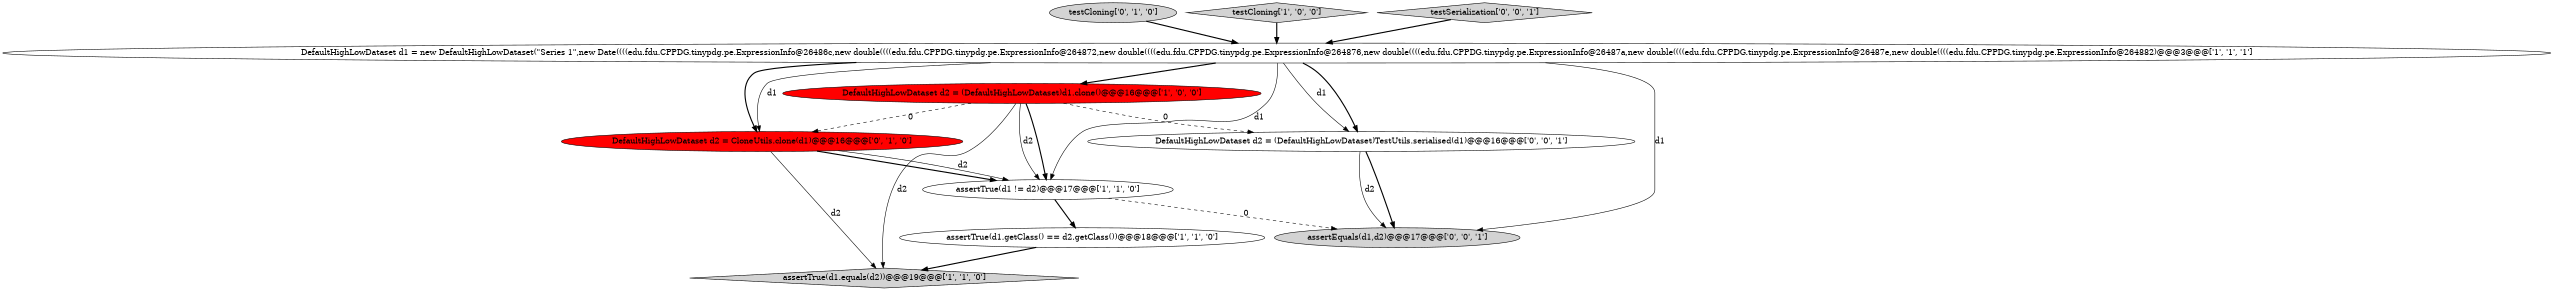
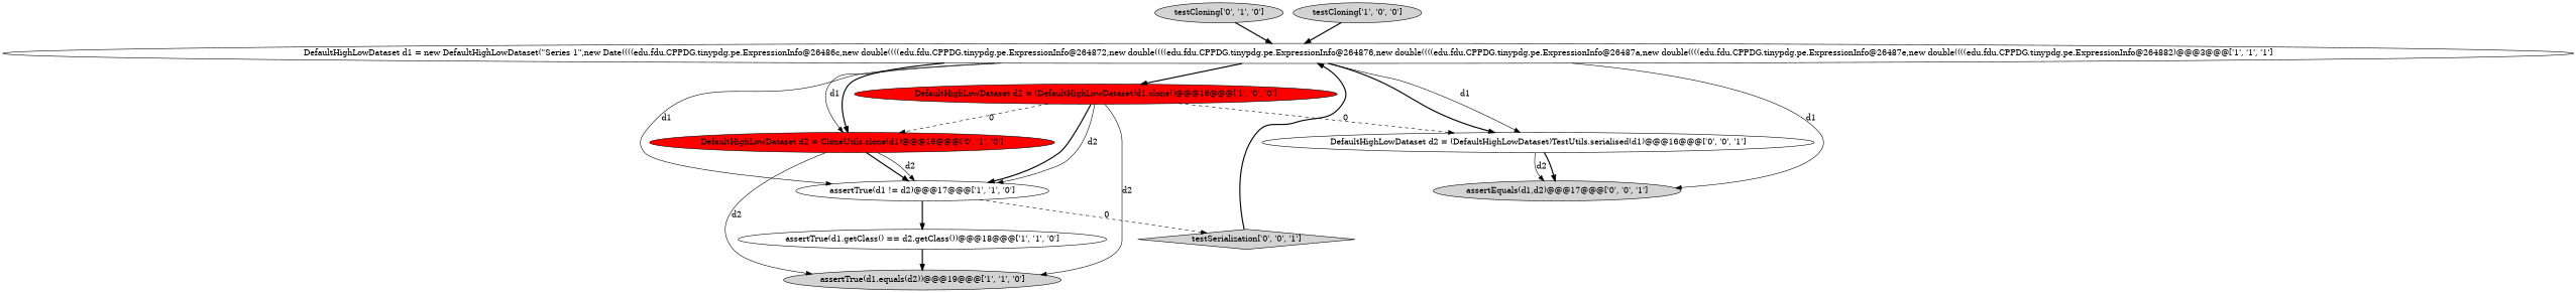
  digraph {
    node [fillcolor=lightgray shape=ellipse style=filled]
    edge [style=bold]
    n1 [label="testCloning['0', '1', '0']"]
    n2 [fillcolor=white label="DefaultHighLowDataset d1 = new DefaultHighLowDataset(\"Series 1\",new Date((((edu.fdu.CPPDG.tinypdg.pe.ExpressionInfo@26486c,new double((((edu.fdu.CPPDG.tinypdg.pe.ExpressionInfo@264872,new double((((edu.fdu.CPPDG.tinypdg.pe.ExpressionInfo@264876,new double((((edu.fdu.CPPDG.tinypdg.pe.ExpressionInfo@26487a,new double((((edu.fdu.CPPDG.tinypdg.pe.ExpressionInfo@26487e,new double((((edu.fdu.CPPDG.tinypdg.pe.ExpressionInfo@264882)@@@3@@@['1', '1', '1']"]
    n3 [fillcolor=red label="DefaultHighLowDataset d2 = CloneUtils.clone(d1)@@@16@@@['0', '1', '0']"]
    n4 [fillcolor=white label="assertTrue(d1 != d2)@@@17@@@['1', '1', '0']"]
    n5 [label="assertEquals(d1,d2)@@@17@@@['0', '0', '1']"]
    n6 [fillcolor=red label="DefaultHighLowDataset d2 = (DefaultHighLowDataset)d1.clone()@@@16@@@['1', '0', '0']"]
    n7 [fillcolor=white label="DefaultHighLowDataset d2 = (DefaultHighLowDataset)TestUtils.serialised(d1)@@@16@@@['0', '0', '1']"]
-   n8 [label="testCloning['1', '0', '0']" shape=diamond]
-   n9 [label="assertTrue(d1.equals(d2))@@@19@@@['1', '1', '0']" shape=diamond]
+   n8 [label="testCloning['1', '0', '0']"]
+   n9 [label="assertTrue(d1.equals(d2))@@@19@@@['1', '1', '0']"]
    n10 [fillcolor=white label="assertTrue(d1.getClass() == d2.getClass())@@@18@@@['1', '1', '0']"]
    n11 [label="testSerialization['0', '0', '1']" shape=diamond]
    n1 -> n2
    n2 -> n3
    n2 -> n3 [label=d1 style=solid]
    n2 -> n4 [label=d1 style=solid]
    n2 -> n5 [label=d1 style=solid]
    n2 -> n6
    n2 -> n7
    n2 -> n7 [label=d1 style=solid]
    n3 -> n4
    n3 -> n4 [label=d2 style=solid]
    n3 -> n9 [label=d2 style=solid]
-   n4 -> n5 [label=0 style=dashed]
+   n4 -> n11 [label=0 style=dashed]
    n4 -> n10
    n6 -> n3 [label=0 style=dashed]
    n6 -> n4
    n6 -> n4 [label=d2 style=solid]
    n6 -> n7 [label=0 style=dashed]
    n6 -> n9 [label=d2 style=solid]
    n7 -> n5
    n7 -> n5 [label=d2 style=solid]
    n8 -> n2
    n10 -> n9
    n11 -> n2
  }
